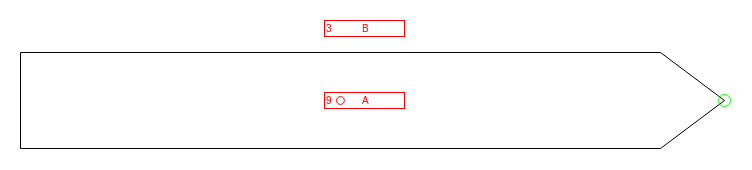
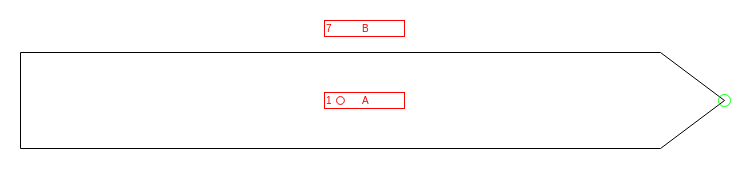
  <mxCell id="0" />
  <mxCell id="1" value="Symbol" style="locked=1;" parent="0" />
  <mxCell id="2" value="" style="endArrow=none;html=1;rounded=0;fontFamily=Helvetica;fontSize=16;" parent="1" edge="1"><mxGeometry width="50" height="50" relative="1" as="geometry"><mxPoint x="20" y="148" as="sourcePoint" /><mxPoint x="20" y="52" as="targetPoint" /></mxGeometry></mxCell>
  <mxCell id="3" value="" style="endArrow=none;html=1;rounded=0;fontFamily=Helvetica;fontSize=16;" parent="1" edge="1"><mxGeometry width="50" height="50" relative="1" as="geometry"><mxPoint x="20" y="52" as="sourcePoint" /><mxPoint x="660" y="52" as="targetPoint" /></mxGeometry></mxCell>
  <mxCell id="4" value="" style="endArrow=none;html=1;rounded=0;fontFamily=Helvetica;fontSize=16;" parent="1" edge="1"><mxGeometry width="50" height="50" relative="1" as="geometry"><mxPoint x="20" y="148" as="sourcePoint" /><mxPoint x="660" y="148" as="targetPoint" /></mxGeometry></mxCell>
  <mxCell id="5" value="" style="endArrow=none;html=1;rounded=0;fontFamily=Helvetica;fontSize=16;" parent="1" edge="1"><mxGeometry width="50" height="50" relative="1" as="geometry"><mxPoint x="660" y="52" as="sourcePoint" /><mxPoint x="724" y="100" as="targetPoint" /></mxGeometry></mxCell>
  <mxCell id="6" value="" style="endArrow=none;html=1;rounded=0;fontFamily=Helvetica;fontSize=16;" parent="1" edge="1"><mxGeometry width="50" height="50" relative="1" as="geometry"><mxPoint x="660" y="148" as="sourcePoint" /><mxPoint x="724" y="100" as="targetPoint" /></mxGeometry></mxCell>
  <mxCell id="7" value="Connection" style="" parent="0" />
  <mxCell id="8" value="Connection" style="vsdxID=1407;fillColor=none;gradientColor=none;shape=stencil(rVFbDsIgEDwNnyQU4glqvcfGblsilmZBS28vZGMsxg9j/JvZmX1kR5g2TLCg0CpE8hdcbR8nYY5CaztPSDZmJEwnTDt4wpH8be6ZL1CcBV39vUxI3KdKh1YbswPTEzuBzlmiVGmKau9zUKM+jlJJQrJBko8QrZ+rrQ5oRJnXyMHBWElhRVx25ebnw/5zVvPFWRm83jxY5zilvf4eSy5xpKZ7AA==);strokeColor=#00FF00;strokeWidth=1;points=[[0.5,0.5,0,0,0]];labelBackgroundColor=none;rounded=0;html=1;whiteSpace=wrap;aspect=fixed;noLabel=1;snapToPoint=1;container=0;fontSize=16;fontFamily=Helvetica;" parent="7" vertex="1"><mxGeometry x="718" y="94" width="12" height="12" as="geometry" /></mxCell>
  <mxCell id="9" value="Label" style="" parent="0" />
- <mxCell id="10" value="9&amp;nbsp; &amp;nbsp; &amp;nbsp; &amp;nbsp; &amp;nbsp; &amp;nbsp;A" style="rounded=0;whiteSpace=wrap;html=1;fillColor=none;strokeColor=#FF0000;fontColor=#FF0000;fontSize=10;align=left;" parent="9" vertex="1"><mxGeometry x="324" y="92" width="80" height="16" as="geometry" /></mxCell>
- <mxCell id="11" value="3&amp;nbsp; &amp;nbsp; &amp;nbsp; &amp;nbsp; &amp;nbsp; &amp;nbsp;B" style="rounded=0;whiteSpace=wrap;html=1;fillColor=none;strokeColor=#FF0000;fontColor=#FF0000;fontSize=10;align=left;" parent="9" vertex="1"><mxGeometry x="324" y="20" width="80" height="16" as="geometry" /></mxCell>
+ <mxCell id="10" value="1&amp;nbsp; &amp;nbsp; &amp;nbsp; &amp;nbsp; &amp;nbsp; &amp;nbsp;A" style="rounded=0;whiteSpace=wrap;html=1;fillColor=none;strokeColor=#FF0000;fontColor=#FF0000;fontSize=10;align=left;" parent="9" vertex="1"><mxGeometry x="324" y="92" width="80" height="16" as="geometry" /></mxCell>
+ <mxCell id="11" value="7&amp;nbsp; &amp;nbsp; &amp;nbsp; &amp;nbsp; &amp;nbsp; &amp;nbsp;B" style="rounded=0;whiteSpace=wrap;html=1;fillColor=none;strokeColor=#FF0000;fontColor=#FF0000;fontSize=10;align=left;" parent="9" vertex="1"><mxGeometry x="324" y="20" width="80" height="16" as="geometry" /></mxCell>
  <mxCell id="12" value="Origo" style="locked=1;" parent="0" />
  <mxCell id="13" value="origo" style="vsdxID=1407;fillColor=none;gradientColor=none;shape=stencil(rVFbDsIgEDwNnyQU4glqvcfGblsilmZBS28vZGMsxg9j/JvZmX1kR5g2TLCg0CpE8hdcbR8nYY5CaztPSDZmJEwnTDt4wpH8be6ZL1CcBV39vUxI3KdKh1YbswPTEzuBzlmiVGmKau9zUKM+jlJJQrJBko8QrZ+rrQ5oRJnXyMHBWElhRVx25ebnw/5zVvPFWRm83jxY5zilvf4eSy5xpKZ7AA==);strokeColor=#ff0000;strokeWidth=1;points=[[0.5,0.5,0,0,0]];labelBackgroundColor=none;rounded=0;html=1;whiteSpace=wrap;aspect=fixed;noLabel=1;snapToPoint=1;" parent="12" vertex="1"><mxGeometry x="336" y="96.07" width="7.874" height="7.87" as="geometry" /></mxCell>
